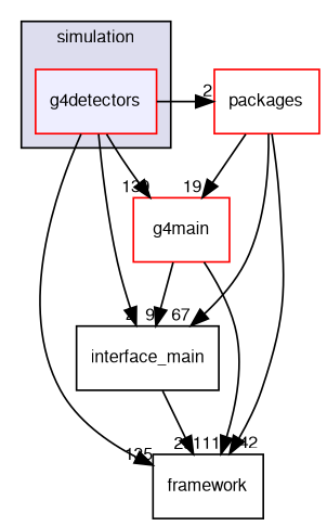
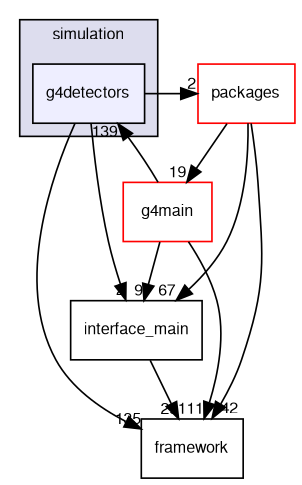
  digraph {
    compound=true
    node [fontname=FreeSans fontsize=10 shape=box]
    edge [headlabel=2 labeldistance=1.5 labelfontname=FreeSans labelfontsize=10]
-   n1 [fillcolor="#eeeeff" label=g4detectors pencolor=black style=filled color=red]
+   n1 [fillcolor="#eeeeff" label=g4detectors pencolor=black style=filled]
    n2 [color=black label=framework]
    n3 [color=red label=g4main]
    n4 [color=red label=packages]
    n5 [label=interface_main]
    subgraph cluster_1 {
      bgcolor="#ddddee"
      fontname=FreeSans
      fontsize=10
      label=simulation
      pencolor=black
      n1
    }
    n1 -> n2 [headlabel=135]
-   n1 -> n3 [headlabel=139]
+   n3 -> n1 [headlabel=139]
    n1 -> n4
    n1 -> n5
    n3 -> n2 [headlabel=111]
    n3 -> n5 [headlabel=9]
    n4 -> n2 [headlabel=142]
    n4 -> n3 [headlabel=19]
    n4 -> n5 [headlabel=67]
    n5 -> n2 [headlabel=29]
  }
